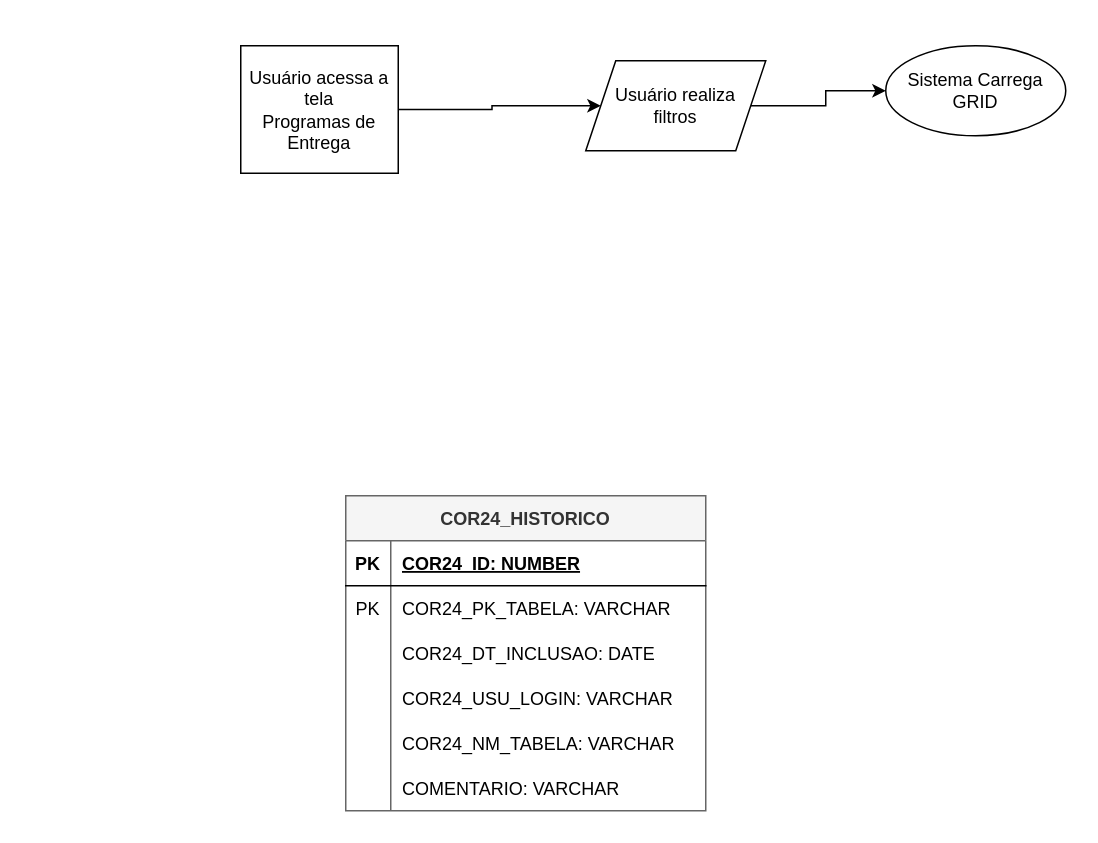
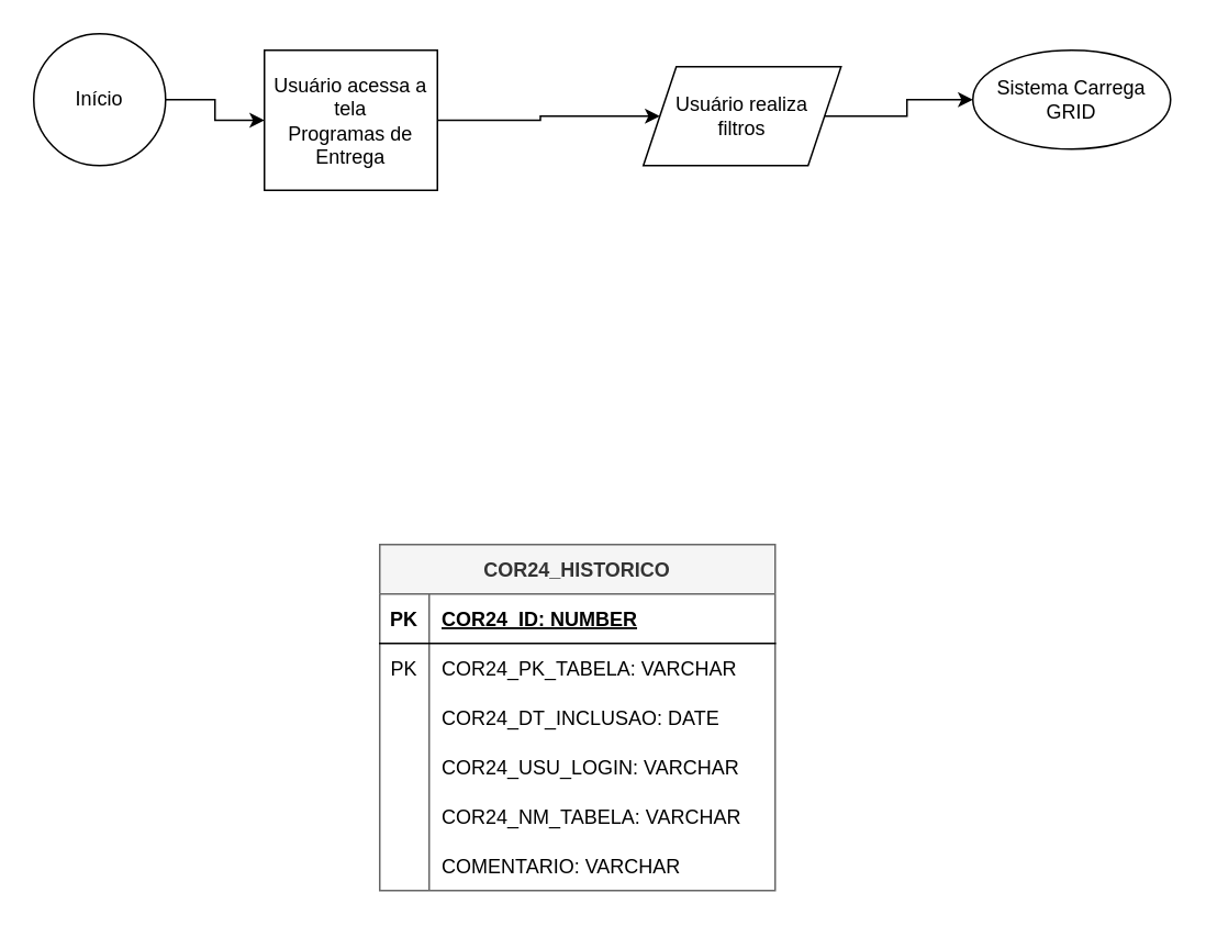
  <mxCell id="0" />
  <mxCell id="1" parent="0" />
+ <mxCell id="2" value="" style="edgeStyle=orthogonalEdgeStyle;rounded=0;orthogonalLoop=1;jettySize=auto;html=1;" edge="1" parent="1" source="3" target="5"><mxGeometry relative="1" as="geometry" /></mxCell>
+ <mxCell id="3" value="Início" style="ellipse;whiteSpace=wrap;html=1;aspect=fixed;" vertex="1" parent="1"><mxGeometry x="20" y="20" width="80" height="80" as="geometry" /></mxCell>
  <mxCell id="4" value="" style="edgeStyle=orthogonalEdgeStyle;rounded=0;orthogonalLoop=1;jettySize=auto;html=1;" edge="1" parent="1" source="5" target="26"><mxGeometry relative="1" as="geometry" /></mxCell>
  <mxCell id="5" value="&lt;div&gt;Usuário acessa a tela&lt;/div&gt;&lt;div&gt;Programas de Entrega&lt;br&gt;&lt;/div&gt;" style="whiteSpace=wrap;html=1;" vertex="1" parent="1"><mxGeometry x="160" y="30" width="105" height="85" as="geometry" /></mxCell>
  <mxCell id="6" value="COR24_HISTORICO" style="shape=table;startSize=30;container=1;collapsible=1;childLayout=tableLayout;fixedRows=1;rowLines=0;fontStyle=1;align=center;resizeLast=1;fillColor=#f5f5f5;sketch=0;rounded=0;shadow=0;swimlaneFillColor=#FFFFFF;fontColor=#333333;strokeColor=#666666;" vertex="1" parent="1"><mxGeometry x="230" y="330" width="240" height="210" as="geometry" /></mxCell>
  <mxCell id="7" value="" style="shape=tableRow;horizontal=0;startSize=0;swimlaneHead=0;swimlaneBody=0;fillColor=none;collapsible=0;dropTarget=0;points=[[0,0.5],[1,0.5]];portConstraint=eastwest;top=0;left=0;right=0;bottom=1;" vertex="1" parent="6"><mxGeometry y="30" width="240" height="30" as="geometry" /></mxCell>
  <mxCell id="8" value="PK" style="shape=partialRectangle;connectable=0;fillColor=none;top=0;left=0;bottom=0;right=0;fontStyle=1;overflow=hidden;" vertex="1" parent="7"><mxGeometry width="30" height="30" as="geometry"><mxRectangle width="30" height="30" as="alternateBounds" /></mxGeometry></mxCell>
  <mxCell id="9" value="COR24_ID: NUMBER" style="shape=partialRectangle;connectable=0;fillColor=none;top=0;left=0;bottom=0;right=0;align=left;spacingLeft=6;fontStyle=5;overflow=hidden;" vertex="1" parent="7"><mxGeometry x="30" width="210" height="30" as="geometry"><mxRectangle width="210" height="30" as="alternateBounds" /></mxGeometry></mxCell>
  <mxCell id="10" value="" style="shape=tableRow;horizontal=0;startSize=0;swimlaneHead=0;swimlaneBody=0;fillColor=none;collapsible=0;dropTarget=0;points=[[0,0.5],[1,0.5]];portConstraint=eastwest;top=0;left=0;right=0;bottom=0;" vertex="1" parent="6"><mxGeometry y="60" width="240" height="30" as="geometry" /></mxCell>
  <mxCell id="11" value="PK" style="shape=partialRectangle;connectable=0;fillColor=none;top=0;left=0;bottom=0;right=0;editable=1;overflow=hidden;" vertex="1" parent="10"><mxGeometry width="30" height="30" as="geometry"><mxRectangle width="30" height="30" as="alternateBounds" /></mxGeometry></mxCell>
  <mxCell id="12" value="COR24_PK_TABELA: VARCHAR" style="shape=partialRectangle;connectable=0;fillColor=none;top=0;left=0;bottom=0;right=0;align=left;spacingLeft=6;overflow=hidden;" vertex="1" parent="10"><mxGeometry x="30" width="210" height="30" as="geometry"><mxRectangle width="210" height="30" as="alternateBounds" /></mxGeometry></mxCell>
  <mxCell id="13" value="" style="shape=tableRow;horizontal=0;startSize=0;swimlaneHead=0;swimlaneBody=0;fillColor=none;collapsible=0;dropTarget=0;points=[[0,0.5],[1,0.5]];portConstraint=eastwest;top=0;left=0;right=0;bottom=0;" vertex="1" parent="6"><mxGeometry y="90" width="240" height="30" as="geometry" /></mxCell>
  <mxCell id="14" value="" style="shape=partialRectangle;connectable=0;fillColor=none;top=0;left=0;bottom=0;right=0;editable=1;overflow=hidden;" vertex="1" parent="13"><mxGeometry width="30" height="30" as="geometry"><mxRectangle width="30" height="30" as="alternateBounds" /></mxGeometry></mxCell>
  <mxCell id="15" value="COR24_DT_INCLUSAO: DATE" style="shape=partialRectangle;connectable=0;fillColor=none;top=0;left=0;bottom=0;right=0;align=left;spacingLeft=6;overflow=hidden;" vertex="1" parent="13"><mxGeometry x="30" width="210" height="30" as="geometry"><mxRectangle width="210" height="30" as="alternateBounds" /></mxGeometry></mxCell>
  <mxCell id="16" value="" style="shape=tableRow;horizontal=0;startSize=0;swimlaneHead=0;swimlaneBody=0;fillColor=none;collapsible=0;dropTarget=0;points=[[0,0.5],[1,0.5]];portConstraint=eastwest;top=0;left=0;right=0;bottom=0;" vertex="1" parent="6"><mxGeometry y="120" width="240" height="30" as="geometry" /></mxCell>
  <mxCell id="17" value="" style="shape=partialRectangle;connectable=0;fillColor=none;top=0;left=0;bottom=0;right=0;editable=1;overflow=hidden;" vertex="1" parent="16"><mxGeometry width="30" height="30" as="geometry"><mxRectangle width="30" height="30" as="alternateBounds" /></mxGeometry></mxCell>
  <mxCell id="18" value="COR24_USU_LOGIN: VARCHAR" style="shape=partialRectangle;connectable=0;fillColor=none;top=0;left=0;bottom=0;right=0;align=left;spacingLeft=6;overflow=hidden;" vertex="1" parent="16"><mxGeometry x="30" width="210" height="30" as="geometry"><mxRectangle width="210" height="30" as="alternateBounds" /></mxGeometry></mxCell>
  <mxCell id="19" value="" style="shape=tableRow;horizontal=0;startSize=0;swimlaneHead=0;swimlaneBody=0;fillColor=none;collapsible=0;dropTarget=0;points=[[0,0.5],[1,0.5]];portConstraint=eastwest;top=0;left=0;right=0;bottom=0;" vertex="1" parent="6"><mxGeometry y="150" width="240" height="30" as="geometry" /></mxCell>
  <mxCell id="20" value="" style="shape=partialRectangle;connectable=0;fillColor=none;top=0;left=0;bottom=0;right=0;editable=1;overflow=hidden;" vertex="1" parent="19"><mxGeometry width="30" height="30" as="geometry"><mxRectangle width="30" height="30" as="alternateBounds" /></mxGeometry></mxCell>
  <mxCell id="21" value="COR24_NM_TABELA: VARCHAR" style="shape=partialRectangle;connectable=0;fillColor=none;top=0;left=0;bottom=0;right=0;align=left;spacingLeft=6;overflow=hidden;" vertex="1" parent="19"><mxGeometry x="30" width="210" height="30" as="geometry"><mxRectangle width="210" height="30" as="alternateBounds" /></mxGeometry></mxCell>
  <mxCell id="22" value="" style="shape=tableRow;horizontal=0;startSize=0;swimlaneHead=0;swimlaneBody=0;fillColor=none;collapsible=0;dropTarget=0;points=[[0,0.5],[1,0.5]];portConstraint=eastwest;top=0;left=0;right=0;bottom=0;" vertex="1" parent="6"><mxGeometry y="180" width="240" height="30" as="geometry" /></mxCell>
  <mxCell id="23" value="" style="shape=partialRectangle;connectable=0;fillColor=none;top=0;left=0;bottom=0;right=0;editable=1;overflow=hidden;" vertex="1" parent="22"><mxGeometry width="30" height="30" as="geometry"><mxRectangle width="30" height="30" as="alternateBounds" /></mxGeometry></mxCell>
  <mxCell id="24" value="COMENTARIO: VARCHAR" style="shape=partialRectangle;connectable=0;fillColor=none;top=0;left=0;bottom=0;right=0;align=left;spacingLeft=6;overflow=hidden;" vertex="1" parent="22"><mxGeometry x="30" width="210" height="30" as="geometry"><mxRectangle width="210" height="30" as="alternateBounds" /></mxGeometry></mxCell>
  <mxCell id="25" value="" style="edgeStyle=orthogonalEdgeStyle;rounded=0;orthogonalLoop=1;jettySize=auto;html=1;" edge="1" parent="1" source="26" target="27"><mxGeometry relative="1" as="geometry" /></mxCell>
  <mxCell id="26" value="&lt;div&gt;Usuário realiza &lt;br&gt;&lt;/div&gt;&lt;div&gt;filtros&lt;/div&gt;" style="shape=parallelogram;perimeter=parallelogramPerimeter;whiteSpace=wrap;html=1;fixedSize=1;" vertex="1" parent="1"><mxGeometry x="390" y="40" width="120" height="60" as="geometry" /></mxCell>
  <mxCell id="27" value="&lt;div&gt;Sistema Carrega&lt;/div&gt;&lt;div&gt;GRID&lt;/div&gt;" style="ellipse;whiteSpace=wrap;html=1;" vertex="1" parent="1"><mxGeometry x="590" y="30" width="120" height="60" as="geometry" /></mxCell>
